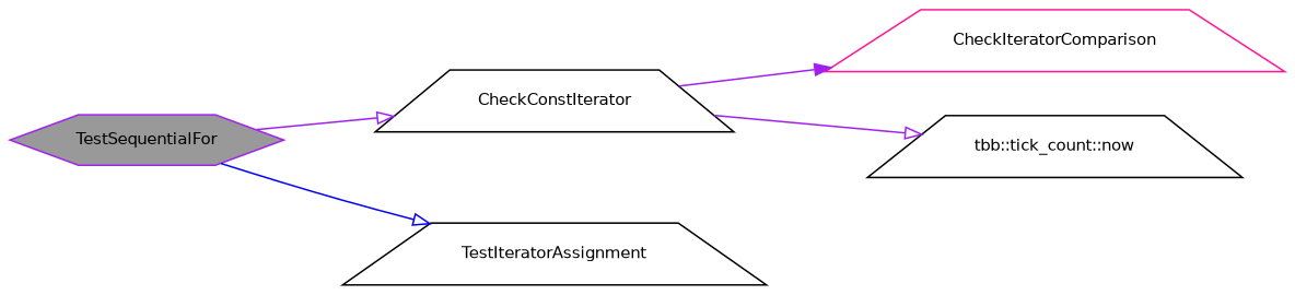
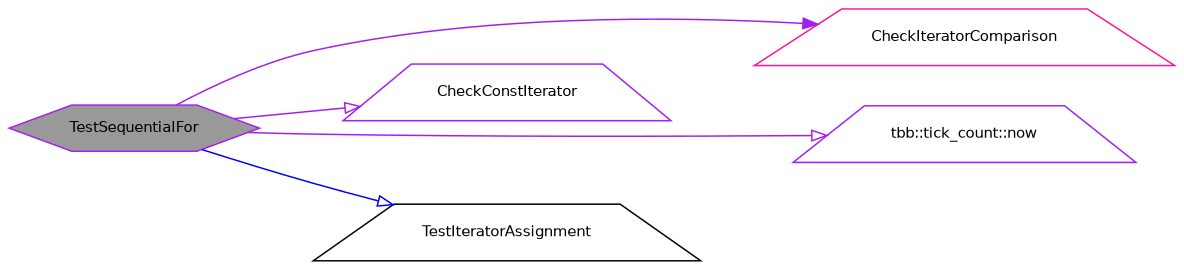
  digraph {
    rankdir=LR
    node [color=purple fillcolor=white fontname=Helvetica fontsize=10 shape=trapezium style=filled]
    edge [arrowhead=onormal color=purple fontname=Helvetica fontsize=10 labelfontname=Helvetica labelfontsize=10 style=solid]
    n1 [fillcolor=grey60 fontcolor=black height=0.2 label=TestSequentialFor shape=hexagon width=0.4]
-   n2 [color=black height=0.2 label=CheckConstIterator width=0.4]
+   n2 [height=0.2 label=CheckConstIterator width=0.4]
    n3 [color=deeppink height=0.2 label=CheckIteratorComparison width=0.4]
-   n4 [color=black height=0.2 label="tbb::tick_count::now" width=0.4]
+   n4 [height=0.2 label="tbb::tick_count::now" width=0.4]
    n5 [color=black height=0.2 label=TestIteratorAssignment width=0.4]
    n1 -> n2
-   n2 -> n3 [arrowhead=normal]
-   n2 -> n4
+   n1 -> n3 [arrowhead=normal]
+   n1 -> n4
    n1 -> n5 [color=blue]
  }
